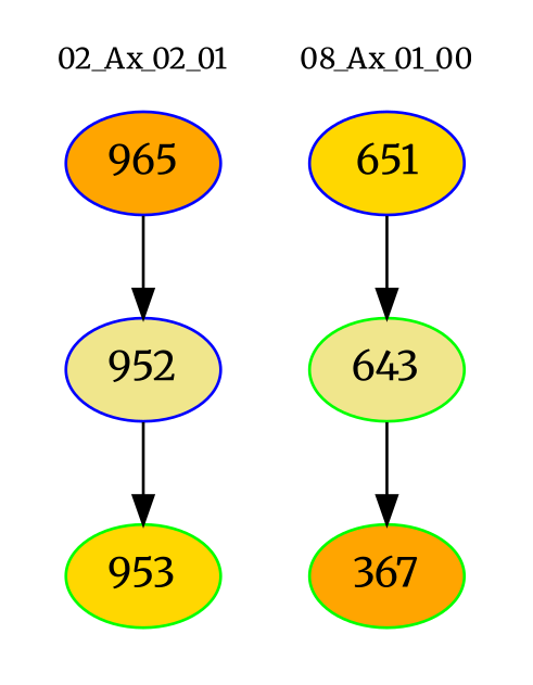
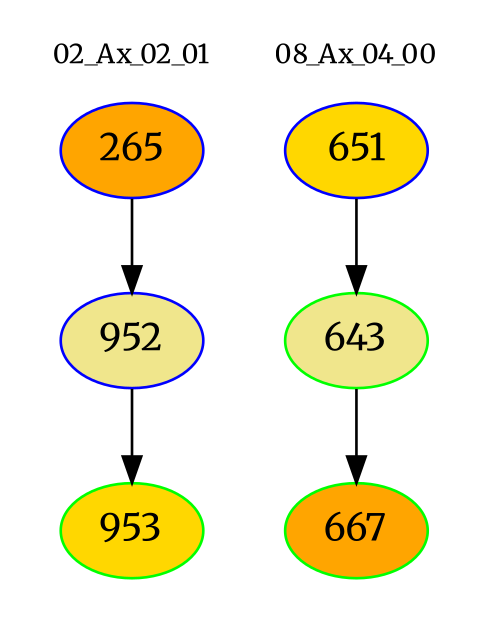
  digraph {
    fontname=Merriweather
    node [color=blue fillcolor=orange fontname=Merriweather style=filled]
    edge [color=black fontname=Merriweather]
-   n1 [label=965]
+   n1 [label=265]
    n2 [fillcolor=khaki label=952]
    n3 [color=green fillcolor=gold label=953]
    n4 [fillcolor=gold label=651]
    n5 [color=green fillcolor=khaki label=643]
-   n6 [color=green label=367]
+   n6 [color=green label=667]
    subgraph cluster_1 {
      color=white
      fontsize=10
      label="02_Ax_02_01"
      n1
      n2
      n3
    }
    subgraph cluster_2 {
      color=white
      fontsize=10
-     label="08_Ax_01_00"
+     label="08_Ax_04_00"
      n4
      n5
      n6
    }
    n1 -> n2
    n2 -> n3
    n4 -> n5
    n5 -> n6
  }
